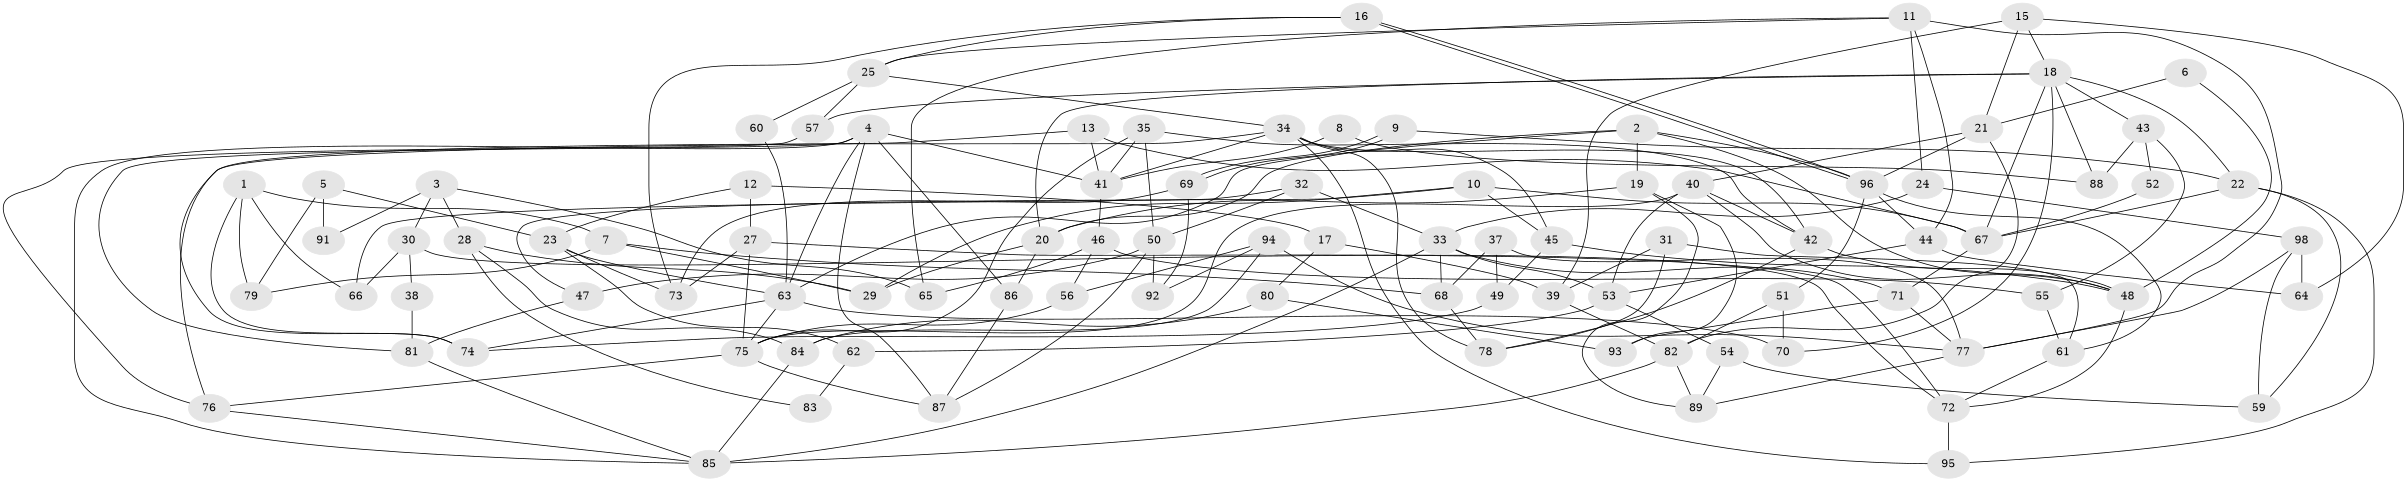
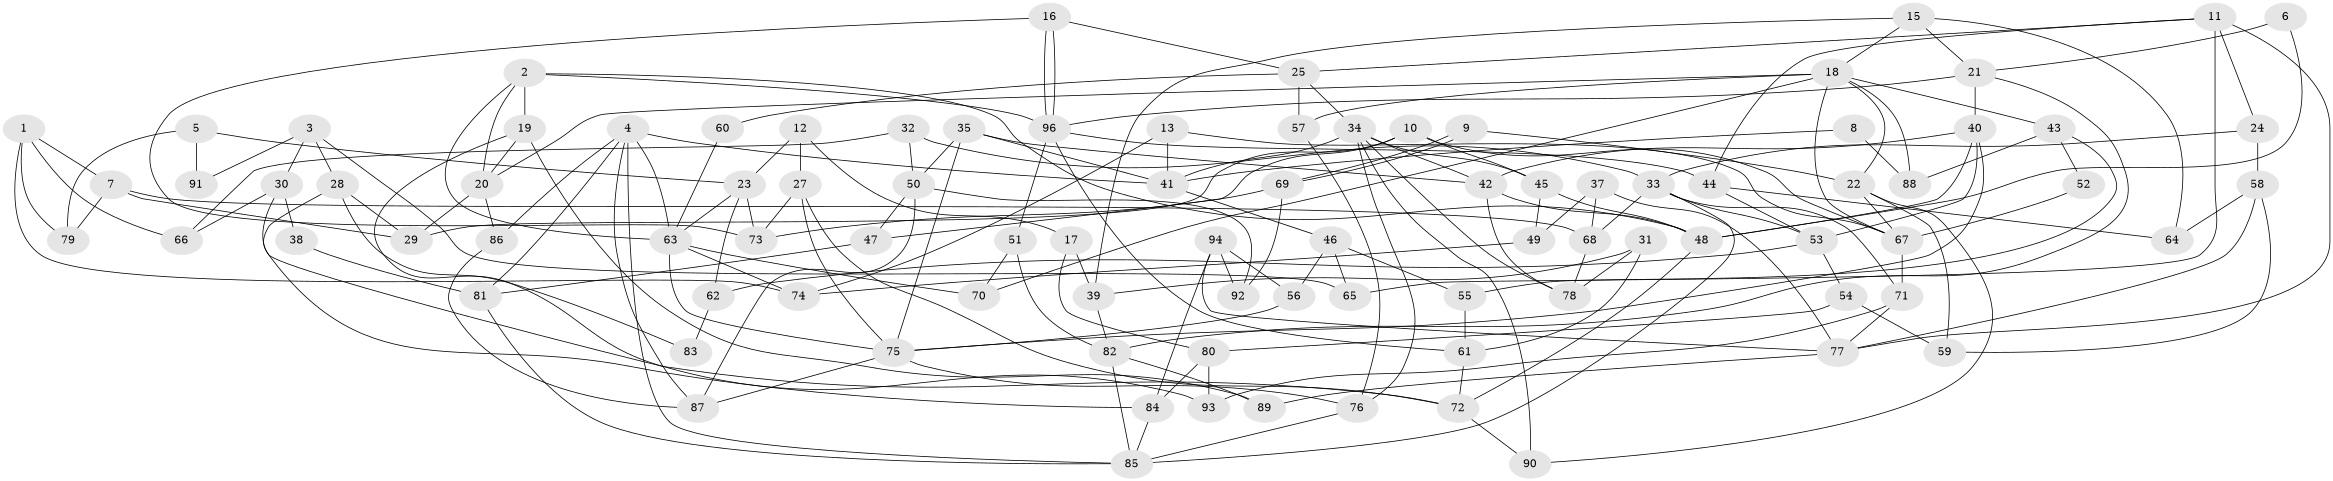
  graph {
    node [color=gray90 style=filled]
    1
    7
    66
    74
    79
    29
    68
    2
    19
    20
    n11 [label=96]
    48
    63
    89
    93
    86
    44
    61
    51
    72
    70
    75
    3
    28
    30
    65
    91
    84
    83
    38
    4
    41
    81
    85
    87
    46
    5
    23
    73
    62
    6
    21
    40
    82
    78
    8
    88
    9
    22
    69
    67
    59
-   90 [label=95]
+   90
    92
    10
    45
    47
    49
    71
    11
    24
    25
    77
    33
-   58 [label=98]
+   58
    57
    34
    60
    64
    53
    12
    17
    27
    39
    80
    56
    55
    13
    n79 [label=94]
    15
    18
    43
    16
    52
    76
    42
    31
    32
    50
    54
    35
    37
    1 -- 7
    1 -- 66
    1 -- 74
    1 -- 79
    7 -- 79
    7 -- 29
    7 -- 68
    68 -- 78
    2 -- 19
    2 -- 20
    2 -- n11
    2 -- 48
    2 -- 63
    19 -- 20
    19 -- 89
    19 -- 93
    20 -- 29
    20 -- 86
    n11 -- 44
    n11 -- 61
    n11 -- 51
    48 -- 72
    63 -- 74
    63 -- 70
    63 -- 75
    86 -- 87
    44 -- 64
    44 -- 53
    61 -- 72
    51 -- 70
    51 -- 82
    72 -- 90
    75 -- 87
    75 -- 76
    3 -- 28
    3 -- 30
    3 -- 65
    3 -- 91
    28 -- 29
    28 -- 84
    28 -- 83
    30 -- 66
    30 -- 72
    30 -- 38
    84 -- 85
    38 -- 81
    4 -- 63
    4 -- 86
    4 -- 41
    4 -- 81
    4 -- 85
    4 -- 87
    41 -- 46
    81 -- 85
    46 -- 65
    46 -- 56
    46 -- 55
    5 -- 79
    5 -- 91
    5 -- 23
    23 -- 63
    23 -- 73
    23 -- 62
    62 -- 83
    6 -- 48
    6 -- 21
    21 -- n11
    21 -- 40
    21 -- 82
    40 -- 48
    40 -- 75
    40 -- 53
    40 -- 42
    82 -- 89
    82 -- 85
    8 -- 41
    8 -- 88
    9 -- 22
    9 -- 69
    9 -- 69
    22 -- 67
    22 -- 59
    22 -- 90
    69 -- 73
    69 -- 92
    67 -- 71
    10 -- 29
    10 -- 67
    10 -- 45
    10 -- 47
    45 -- 48
    45 -- 49
    47 -- 81
    49 -- 74
    71 -- 93
    71 -- 77
    11 -- 44
    11 -- 65
    11 -- 24
    11 -- 25
    11 -- 77
    24 -- 33
    24 -- 58
    25 -- 57
    25 -- 34
    25 -- 60
    77 -- 89
    33 -- 68
    33 -- 85
    33 -- 71
    33 -- 53
    58 -- 59
    58 -- 77
    58 -- 64
    57 -- 76
    34 -- 41
    34 -- 78
    34 -- 90
    34 -- 45
    34 -- 76
    34 -- 42
    60 -- 63
    53 -- 62
    53 -- 54
    12 -- 23
    12 -- 17
    12 -- 27
    17 -- 39
    17 -- 80
    27 -- 72
    27 -- 75
    27 -- 73
    39 -- 82
    80 -- 93
    80 -- 84
    56 -- 75
    55 -- 61
    13 -- 74
    13 -- 41
    13 -- 67
    n79 -- 84
    n79 -- 92
    n79 -- 77
    n79 -- 56
    15 -- 21
    15 -- 64
    15 -- 39
    15 -- 18
    18 -- 20
    18 -- 70
    18 -- 88
    18 -- 22
    18 -- 67
    18 -- 57
    18 -- 43
    43 -- 88
    43 -- 55
    43 -- 52
    16 -- n11
    16 -- n11
    16 -- 73
    16 -- 25
    52 -- 67
    76 -- 85
    42 -- 48
    42 -- 78
    31 -- 61
    31 -- 78
    31 -- 39
    32 -- 66
    32 -- 33
    32 -- 50
    50 -- 87
    50 -- 92
    50 -- 47
    54 -- 59
-   54 -- 89
+   54 -- 80
    35 -- 75
    35 -- 41
    35 -- 42
    35 -- 50
    37 -- 68
    37 -- 49
    37 -- 77
  }
